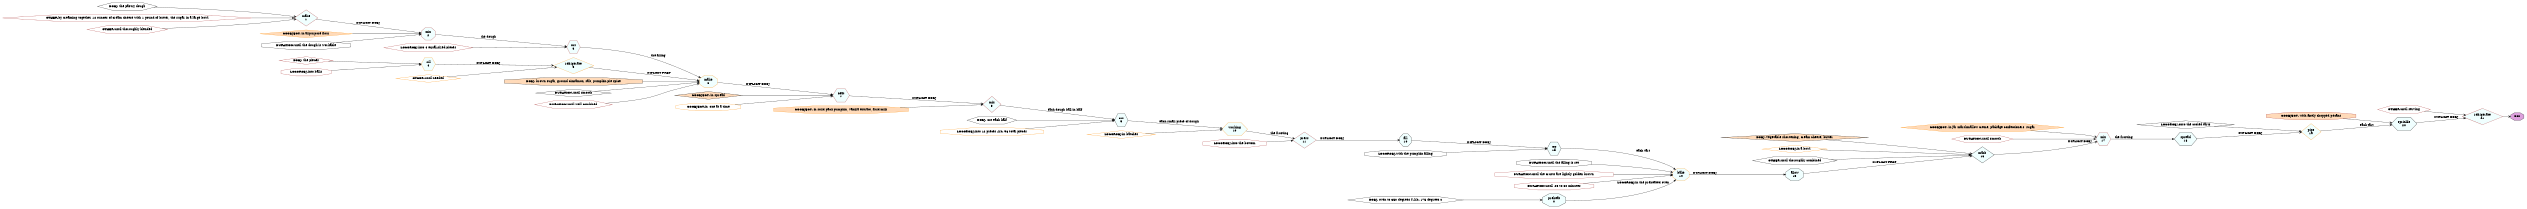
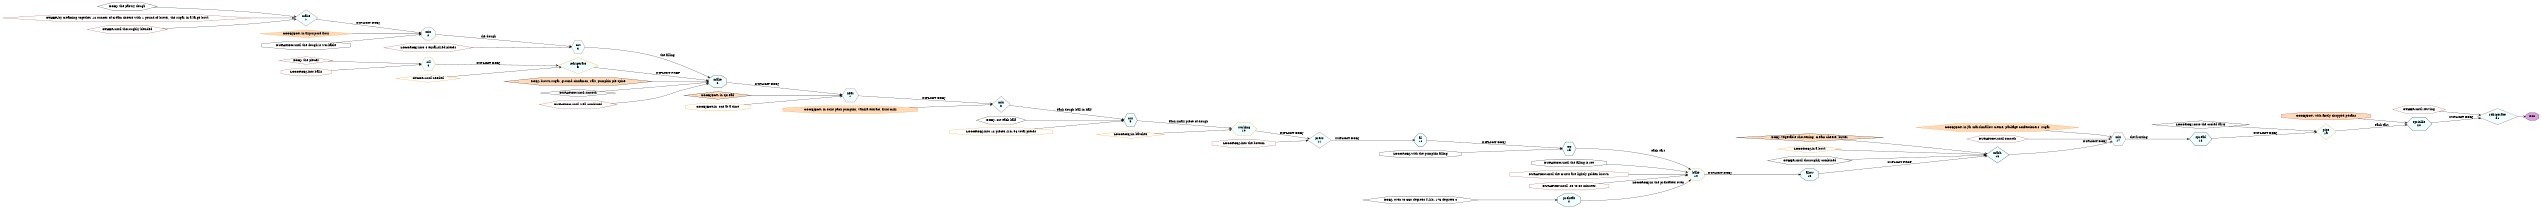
  digraph {
    rankdir=LR
    node [color=black fillcolor=white shape=hexagon style=filled]
    edge [arrowhead=vee]
    n1 [fillcolor=azure label="preheat\n0" shape=octagon]
    n2 [color=darkorange fillcolor=azure label="bake\n14" shape=octagon]
    n3 [fillcolor=azure label="allow\n15" shape=octagon]
    n4 [color=brown fillcolor=azure label="make\n1" shape=diamond]
    n5 [color=brown fillcolor=azure label="mix\n2" shape=octagon]
    n6 [color=brown fillcolor=azure label="cut\n3"]
-   n7 [color=darkorange fillcolor=azure label="make\n6" shape=octagon]
+   n7 [fillcolor=azure label="make\n6" shape=octagon]
    n8 [color=brown fillcolor=azure label="beat\n7"]
    n9 [color=darkorange fillcolor=azure label="roll\n4"]
    n10 [color=darkorange fillcolor=azure label="refrigerate\n5" shape=diamond]
    n11 [color=brown fillcolor=azure label="mix\n8" shape=diamond]
    n12 [fillcolor=azure label="cut\n9"]
    n13 [color=darkorange fillcolor=azure label="working\n10"]
    n14 [color=brown fillcolor=azure label="press\n11" shape=diamond]
    n15 [fillcolor=azure label="fill\n10" shape=octagon]
    n16 [fillcolor=azure label="top\n13"]
    n17 [fillcolor=azure label="mash\n16" shape=diamond]
    n18 [color=brown fillcolor=azure label="mix\n17"]
    n19 [fillcolor=azure label="spread\n18"]
    n20 [color=darkorange fillcolor=azure label="pipe\n19" shape=diamond]
    n21 [fillcolor=azure label="sprinkle\n20"]
    n22 [color=brown fillcolor=azure label="refrigerate\n21" shape=diamond]
    n23 [fillcolor=plum label=Bon shape=octagon]
    n24 [color=brown label="DOBJ: the pieces" shape=diamond]
    n25 [color=brown label="LOCOROBJ:into balls" shape=octagon]
    n26 [label="DOBJ: oven to 350 degrees f -lrb- 175 degrees c"]
    n27 [label="DOBJ: the pastry dough"]
    n28 [color=brown label="OTHER:by creaming together 12 ounces of cream cheese with 1 pound of butter, the sugar in a large bowl"]
    n29 [color=brown label="OTHER:until thoroughly blended"]
    n30 [color=darkorange fillcolor=peachpuff label="COOBJECT: in allpurpose flour" shape=diamond]
    n31 [label="DURATION:until the dough is workable" shape=octagon]
    n32 [color=brown label="LOCOROBJ:into 4 equal-sized pieces"]
    n33 [color=darkorange label="OTHER:until needed" shape=diamond]
-   n34 [fillcolor=peachpuff label="DOBJ: brown sugar, ground cinnamon, salt, pumpkin pie spice" shape=octagon]
+   n34 [fillcolor=peachpuff label="DOBJ: brown sugar, ground cinnamon, salt, pumpkin pie spice"]
    n35 [label="DURATION:until smooth" shape=diamond]
    n36 [color=brown label="DURATION:until well combined"]
    n37 [fillcolor=peachpuff label="COOBJECT: in spread" shape=diamond]
    n38 [color=darkorange label="COOBJECT:in  one at a time" shape=octagon]
    n39 [color=darkorange fillcolor=peachpuff label="COOBJECT: in solid pack pumpkin, vanilla extract, fluid milk" shape=octagon]
    n40 [label="DOBJ: cut each half"]
    n41 [color=darkorange label="LOCOROBJ:into 12 pieces -lrb- 96 total pieces" shape=octagon]
    n42 [color=darkorange label="LOCOROBJ:in batches" shape=diamond]
    n43 [color=brown label="LOCOROBJ:into the bottom" shape=octagon]
    n44 [label="LOCOROBJ:with the pumpkin filling" shape=octagon]
    n45 [label="DURATION:until the filling is set" shape=octagon]
    n46 [color=brown label="DURATION:until the crusts are lightly golden brown " shape=octagon]
    n47 [color=brown label="DURATION:until  25 to 30 minutes" shape=octagon]
    n48 [fillcolor=peachpuff label="DOBJ: vegetable shortening, cream cheese, butter" shape=diamond]
    n49 [color=darkorange label="LOCOROBJ:in a bowl" shape=diamond]
    n50 [label="OTHER:until thoroughly combined"]
    n51 [color=darkorange fillcolor=peachpuff label="COOBJECT: in jar marshmallow creme, package confectioners  sugar"]
    n52 [color=brown label="DURATION:until smooth"]
    n53 [label="LOCOROBJ:onto the cooled tarts" shape=diamond]
    n54 [color=brown fillcolor=peachpuff label="COOBJECT: with finely chopped pecans" shape=octagon]
    n55 [color=brown label="OTHER:until serving"]
    n1 -> n2 [arrowhead=normal label="LOCOROBJ:in the preheated oven"]
    n2 -> n3 [arrowhead=normal label="IMPLICIT DOBJ"]
    n3 -> n17 [label="IMPLICIT PREP"]
    n4 -> n5 [arrowhead=normal label="IMPLICIT DOBJ"]
    n5 -> n6 [label="the dough"]
    n6 -> n7 [arrowhead=normal label="the filling "]
    n7 -> n8 [arrowhead=normal label="IMPLICIT DOBJ"]
    n8 -> n11 [label="IMPLICIT DOBJ"]
    n9 -> n10 [label="IMPLICIT DOBJ"]
    n10 -> n7 [arrowhead=normal label="IMPLICIT PREP"]
    n11 -> n12 [arrowhead=normal label="each dough ball in half "]
    n12 -> n13 [arrowhead=normal label="each small piece of dough"]
-   n13 -> n14 [label="the frosting"]
+   n13 -> n14 [label="IMPLICIT DOBJ"]
    n14 -> n15 [label="IMPLICIT DOBJ"]
    n15 -> n16 [label="IMPLICIT DOBJ"]
    n16 -> n2 [arrowhead=normal label="each tart"]
    n17 -> n18 [label="IMPLICIT DOBJ"]
    n18 -> n19 [arrowhead=normal label="the frosting"]
    n19 -> n20 [label="IMPLICIT DOBJ"]
    n20 -> n21 [label="each tart"]
    n21 -> n22 [arrowhead=normal label="IMPLICIT DOBJ"]
    n22 -> n23
    n24 -> n9 [arrowhead=normal]
    n25 -> n9
    n26 -> n1
    n27 -> n4
    n28 -> n4 [arrowhead=normal]
    n29 -> n4
    n30 -> n5 [arrowhead=normal]
    n31 -> n5
    n32 -> n6
    n33 -> n10
    n34 -> n7
    n35 -> n7
    n36 -> n7
    n37 -> n8 [arrowhead=normal]
    n38 -> n8
    n39 -> n11
    n40 -> n12 [arrowhead=normal]
    n41 -> n12 [arrowhead=normal]
    n42 -> n13
    n43 -> n14 [arrowhead=normal]
    n44 -> n16
    n45 -> n2
    n46 -> n2
    n47 -> n2 [arrowhead=normal]
    n48 -> n17
    n49 -> n17 [arrowhead=normal]
    n50 -> n17 [arrowhead=normal]
    n51 -> n18
    n52 -> n18
    n53 -> n20 [arrowhead=normal]
    n54 -> n21
    n55 -> n22
  }
